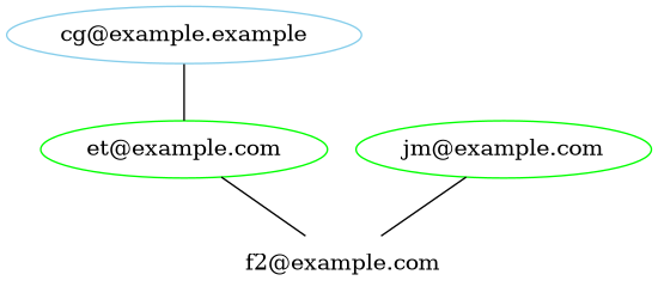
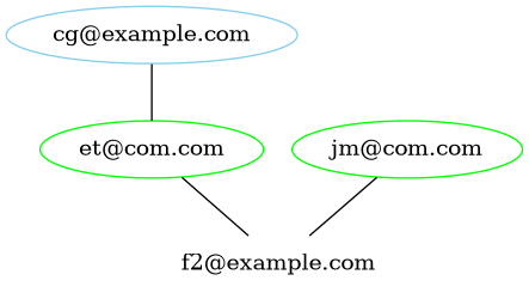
  graph {
    node [color=green]
-   n1 [color=skyblue label="cg@example.example"]
-   n2 [label="et@example.com"]
+   n1 [color=skyblue label="cg@example.com"]
+   n2 [label="et@com.com"]
    n3 [color=white label="f2@example.com"]
-   n4 [label="jm@example.com"]
+   n4 [label="jm@com.com"]
    n1 -- n2
    n2 -- n3
    n4 -- n3
  }
